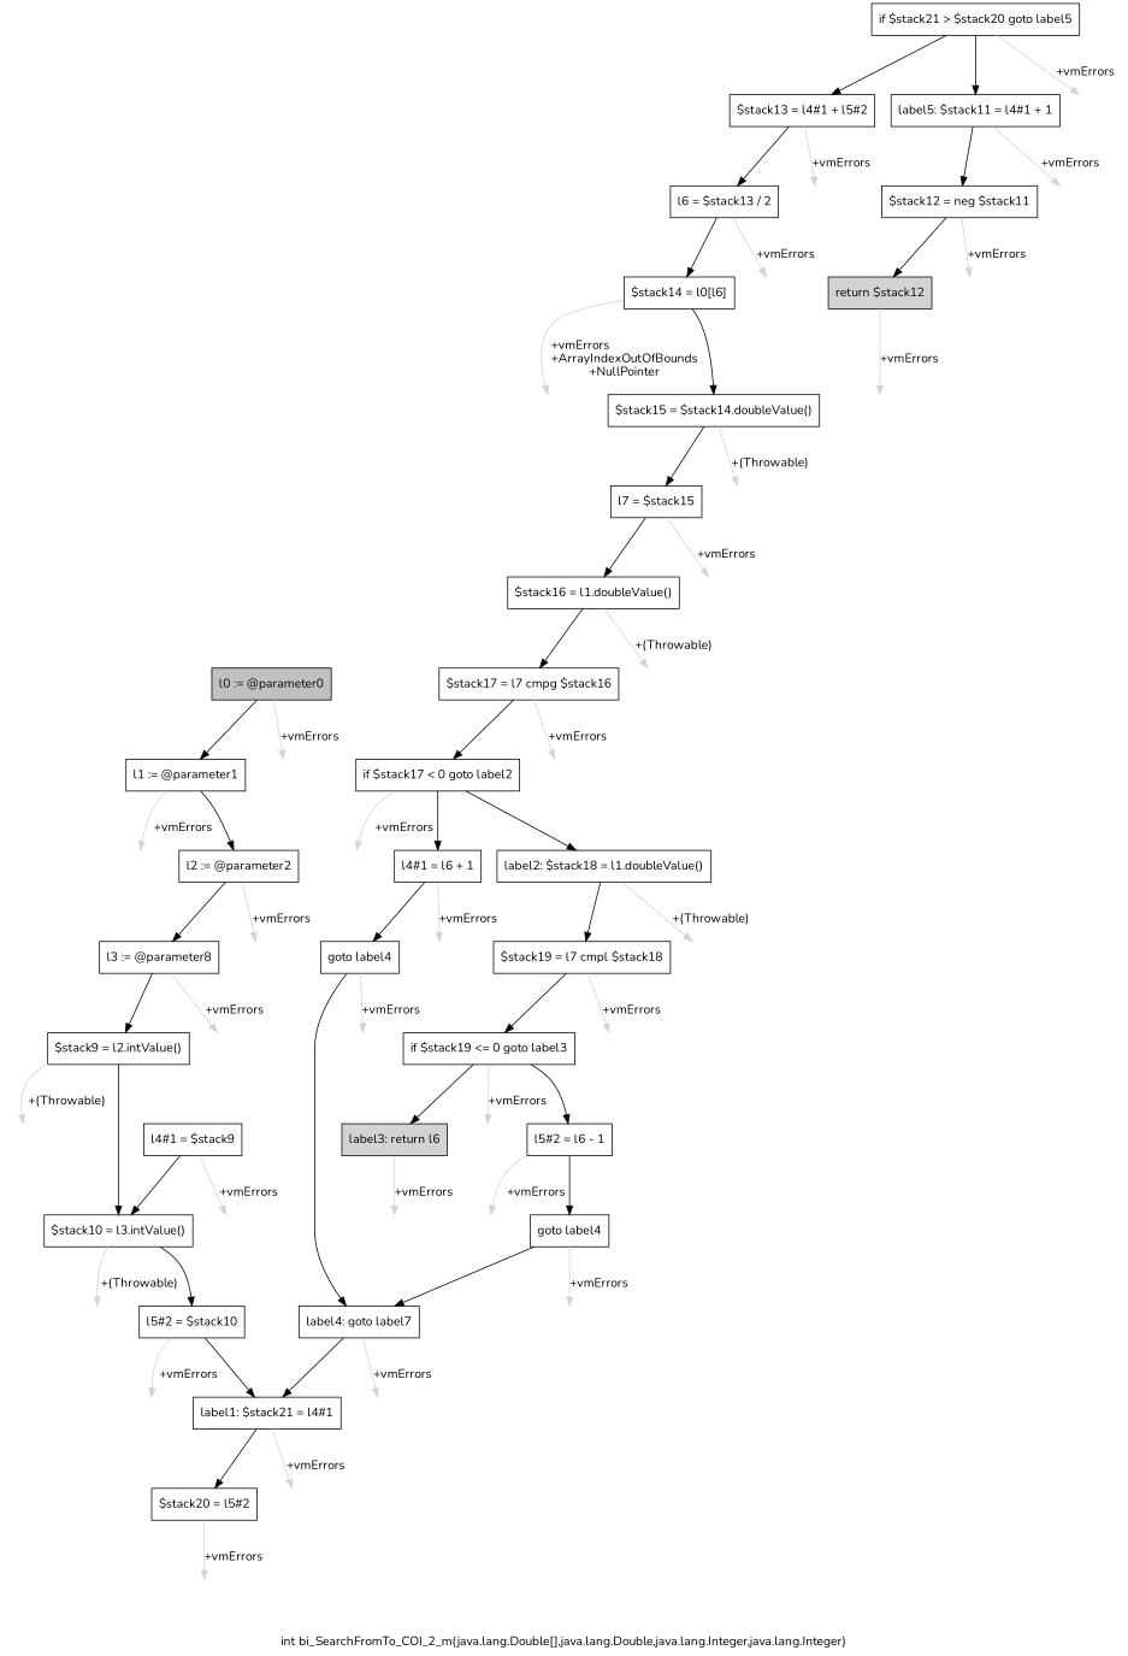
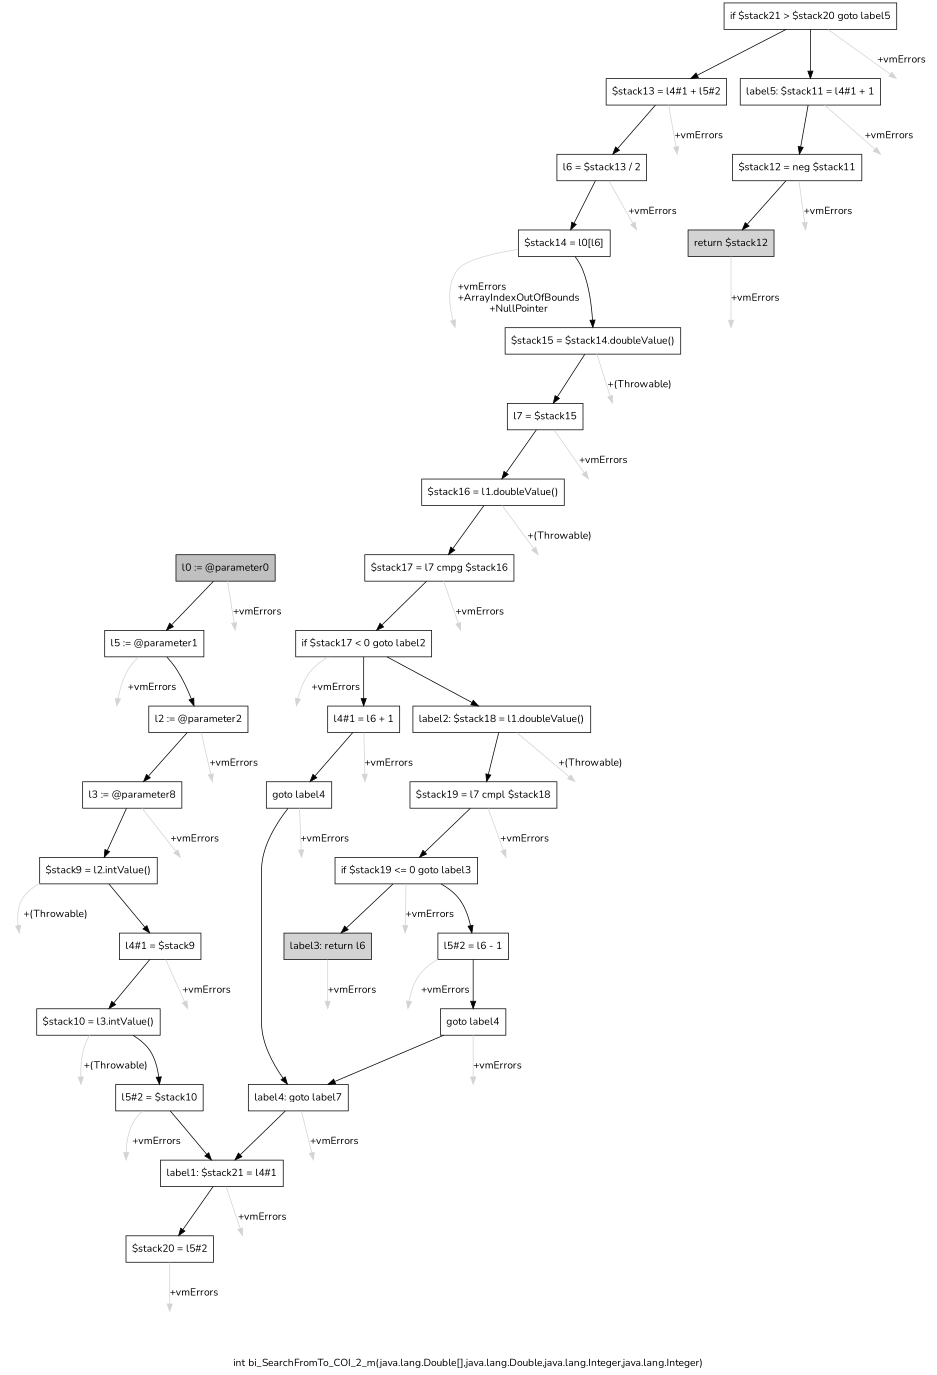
  digraph {
    fontname=Nunito
    label="int bi_SearchFromTo_COI_2_m(java.lang.Double[],java.lang.Double,java.lang.Integer,java.lang.Integer)"
    node [fontname=Nunito shape=box style=invis]
    edge [color=black fontname=Nunito]
    n1 [fillcolor=gray label="l0 := @parameter0" style=filled]
-   n2 [label="l1 := @parameter1" style=""]
+   n2 [label="l5 := @parameter1" style=""]
    n3 [label=Esc]
    n4 [label="l2 := @parameter2" style=""]
    n5 [label=Esc]
    n6 [label="l3 := @parameter8" style=""]
    n7 [label=Esc]
    n8 [label="$stack9 = l2.intValue()" style=""]
    n9 [label=Esc]
    n10 [label="l4#1 = $stack9" style=""]
    n11 [label=Esc]
    n12 [label="$stack10 = l3.intValue()" style=""]
    n13 [label=Esc]
    n14 [label="l5#2 = $stack10" style=""]
    n15 [label=Esc]
    n16 [label="label1: $stack21 = l4#1" style=""]
    n17 [label=Esc]
    n18 [label="$stack20 = l5#2" style=""]
    n19 [label=Esc]
    n20 [label=Esc]
    n21 [label="if $stack21 > $stack20 goto label5" style=""]
    n22 [label="$stack13 = l4#1 + l5#2" style=""]
    n23 [label="label5: $stack11 = l4#1 + 1" style=""]
    n24 [label=Esc]
    n25 [label="l6 = $stack13 / 2" style=""]
    n26 [label=Esc]
    n27 [label="$stack12 = neg $stack11" style=""]
    n28 [label=Esc]
    n29 [label="$stack14 = l0[l6]" style=""]
    n30 [label=Esc]
    n31 [fillcolor=lightgray label="return $stack12" style=filled]
    n32 [label=Esc]
    n33 [label="$stack15 = $stack14.doubleValue()" style=""]
    n34 [label=Esc]
    n35 [label="l7 = $stack15" style=""]
    n36 [label=Esc]
    n37 [label="$stack16 = l1.doubleValue()" style=""]
    n38 [label=Esc]
    n39 [label="$stack17 = l7 cmpg $stack16" style=""]
    n40 [label=Esc]
    n41 [label="if $stack17 < 0 goto label2" style=""]
    n42 [label=Esc]
    n43 [label="l4#1 = l6 + 1" style=""]
    n44 [label="label2: $stack18 = l1.doubleValue()" style=""]
    n45 [label=Esc]
    n46 [label="goto label4" style=""]
    n47 [label=Esc]
    n48 [label="$stack19 = l7 cmpl $stack18" style=""]
    n49 [label=Esc]
    n50 [label="label4: goto label7" style=""]
    n51 [label=Esc]
    n52 [label="if $stack19 <= 0 goto label3" style=""]
    n53 [label=Esc]
    n54 [label=Esc]
    n55 [label="l5#2 = l6 - 1" style=""]
    n56 [fillcolor=lightgray label="label3: return l6" style=filled]
    n57 [label=Esc]
    n58 [label="goto label4" style=""]
    n59 [label=Esc]
    n60 [label=Esc]
    n61 [label=Esc]
    n62 [label=Esc]
    n1 -> n2
    n1 -> n3 [color=lightgray label="\l+vmErrors"]
    n2 -> n4
    n2 -> n5 [color=lightgray label="\l+vmErrors"]
    n4 -> n6
    n4 -> n7 [color=lightgray label="\l+vmErrors"]
    n6 -> n8
    n6 -> n9 [color=lightgray label="\l+vmErrors"]
-   n8 -> n12
+   n8 -> n10
    n8 -> n11 [color=lightgray label="\l+(Throwable)"]
    n10 -> n12
    n10 -> n13 [color=lightgray label="\l+vmErrors"]
    n12 -> n14
    n12 -> n15 [color=lightgray label="\l+(Throwable)"]
    n14 -> n16
    n14 -> n17 [color=lightgray label="\l+vmErrors"]
    n16 -> n18
    n16 -> n19 [color=lightgray label="\l+vmErrors"]
    n18 -> n20 [color=lightgray label="\l+vmErrors"]
    n21 -> n22
    n21 -> n23
    n21 -> n24 [color=lightgray label="\l+vmErrors"]
    n22 -> n25
    n22 -> n26 [color=lightgray label="\l+vmErrors"]
    n23 -> n27
    n23 -> n28 [color=lightgray label="\l+vmErrors"]
    n25 -> n29
    n25 -> n30 [color=lightgray label="\l+vmErrors"]
    n27 -> n31
    n27 -> n32 [color=lightgray label="\l+vmErrors"]
    n29 -> n33
    n29 -> n34 [color=lightgray label="\l+vmErrors\l+ArrayIndexOutOfBounds\l+NullPointer"]
    n31 -> n62 [color=lightgray label="\l+vmErrors"]
    n33 -> n35
    n33 -> n36 [color=lightgray label="\l+(Throwable)"]
    n35 -> n37
    n35 -> n38 [color=lightgray label="\l+vmErrors"]
    n37 -> n39
    n37 -> n40 [color=lightgray label="\l+(Throwable)"]
    n39 -> n41
    n39 -> n42 [color=lightgray label="\l+vmErrors"]
    n41 -> n43
    n41 -> n44
    n41 -> n45 [color=lightgray label="\l+vmErrors"]
    n43 -> n46
    n43 -> n47 [color=lightgray label="\l+vmErrors"]
    n44 -> n48
    n44 -> n49 [color=lightgray label="\l+(Throwable)"]
    n46 -> n50
    n46 -> n51 [color=lightgray label="\l+vmErrors"]
    n48 -> n52
    n48 -> n53 [color=lightgray label="\l+vmErrors"]
    n50 -> n16
    n50 -> n54 [color=lightgray label="\l+vmErrors"]
    n52 -> n55
    n52 -> n56
    n52 -> n57 [color=lightgray label="\l+vmErrors"]
    n55 -> n58
    n55 -> n59 [color=lightgray label="\l+vmErrors"]
    n56 -> n60 [color=lightgray label="\l+vmErrors"]
    n58 -> n50
    n58 -> n61 [color=lightgray label="\l+vmErrors"]
  }
